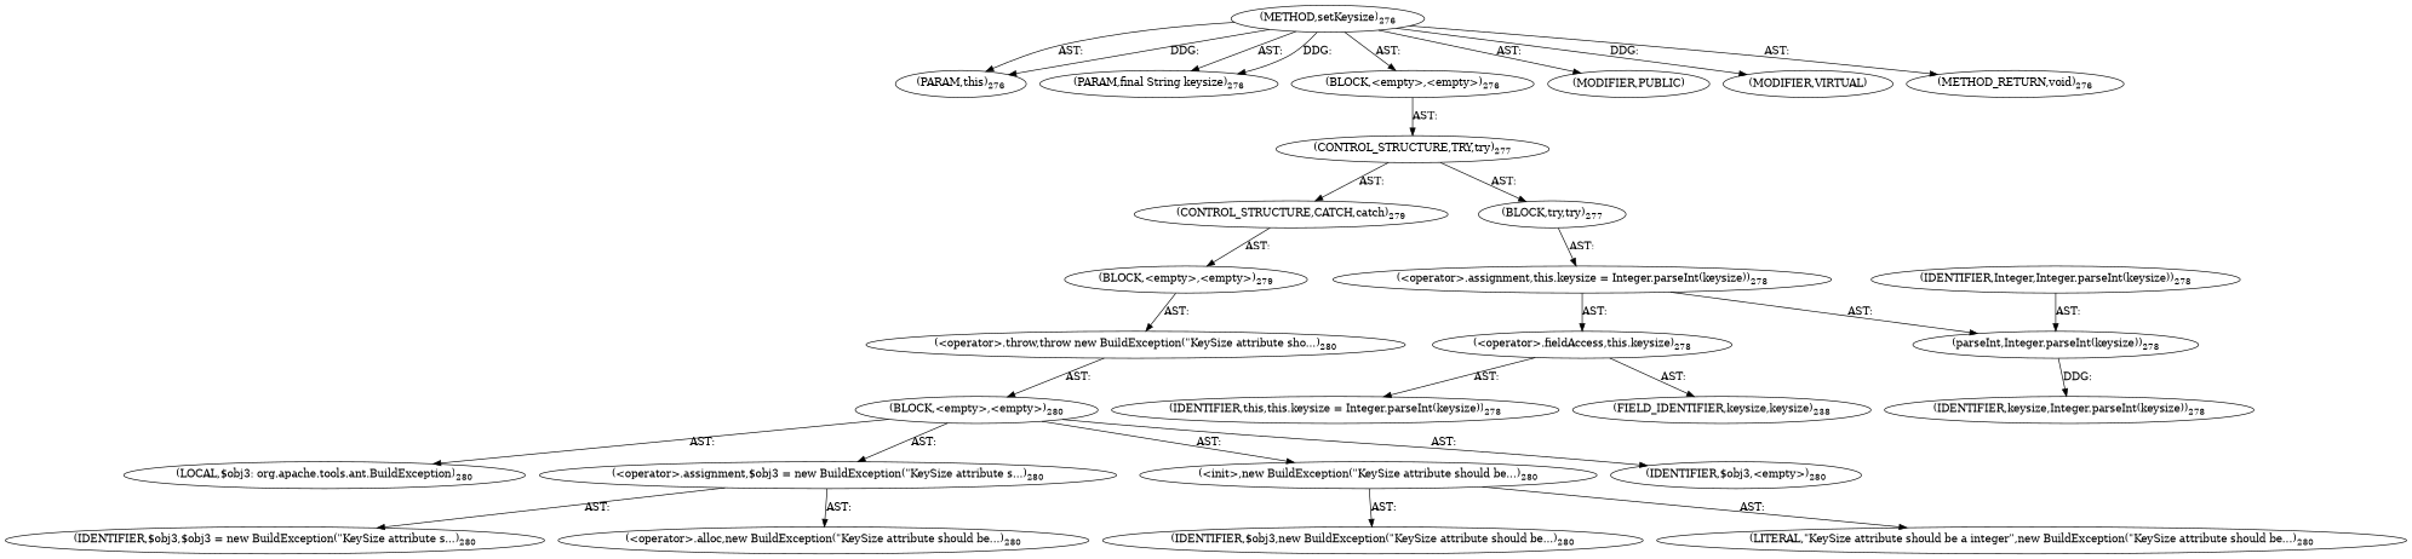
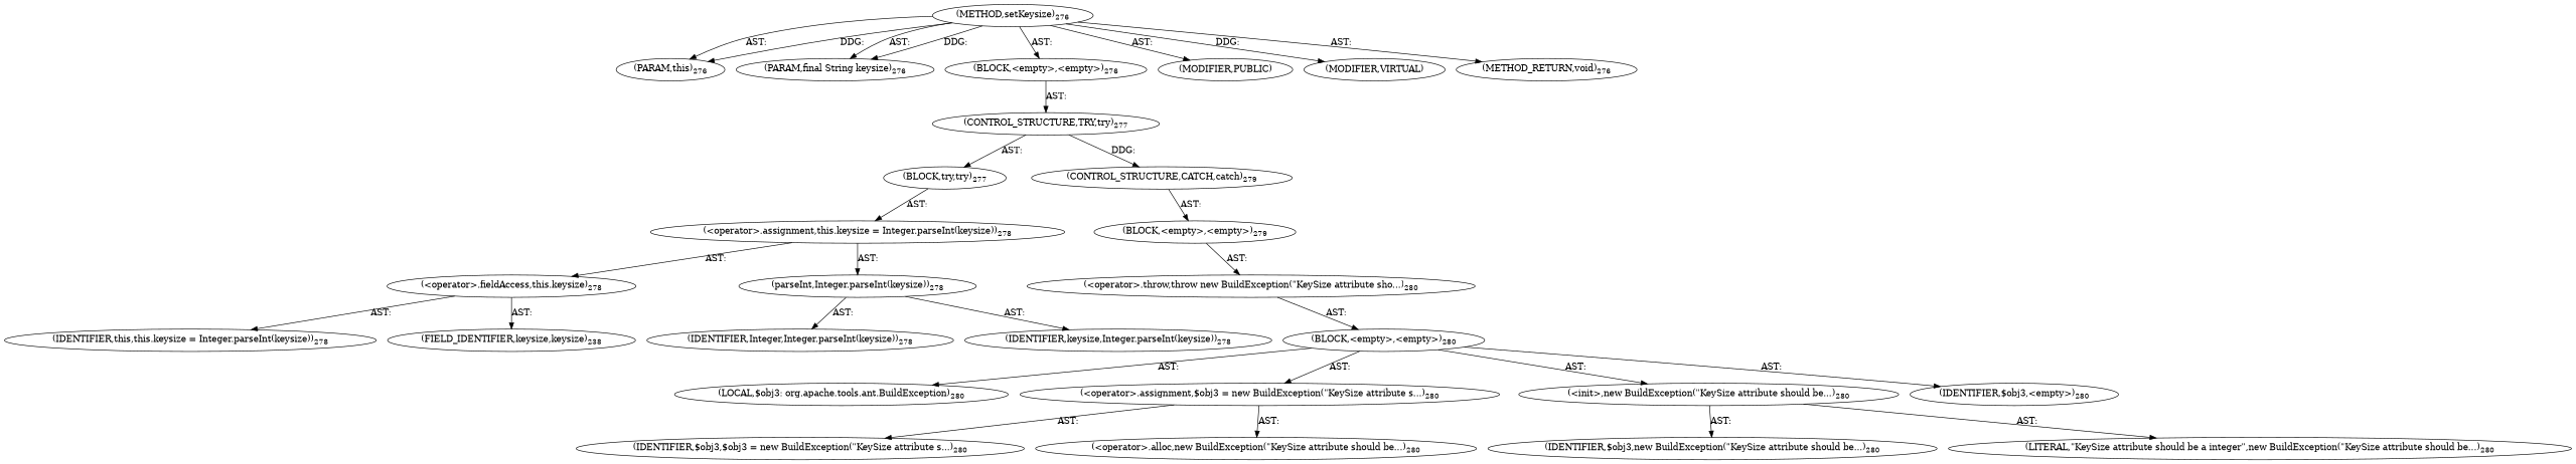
  digraph {
    n1 [label=<(METHOD,setKeysize)<SUB>276</SUB>>]
    n2 [label=<(PARAM,this)<SUB>276</SUB>>]
    n3 [label=<(PARAM,final String keysize)<SUB>276</SUB>>]
    n4 [label=<(BLOCK,&lt;empty&gt;,&lt;empty&gt;)<SUB>276</SUB>>]
    n5 [label=<(MODIFIER,PUBLIC)>]
    n6 [label=<(MODIFIER,VIRTUAL)>]
    n7 [label=<(METHOD_RETURN,void)<SUB>276</SUB>>]
    n8 [label=<(CONTROL_STRUCTURE,TRY,try)<SUB>277</SUB>>]
    n9 [label=<(BLOCK,try,try)<SUB>277</SUB>>]
    n10 [label=<(CONTROL_STRUCTURE,CATCH,catch)<SUB>279</SUB>>]
    n11 [label=<(&lt;operator&gt;.assignment,this.keysize = Integer.parseInt(keysize))<SUB>278</SUB>>]
    n12 [label=<(BLOCK,&lt;empty&gt;,&lt;empty&gt;)<SUB>279</SUB>>]
    n13 [label=<(&lt;operator&gt;.fieldAccess,this.keysize)<SUB>278</SUB>>]
    n14 [label=<(parseInt,Integer.parseInt(keysize))<SUB>278</SUB>>]
    n15 [label=<(IDENTIFIER,this,this.keysize = Integer.parseInt(keysize))<SUB>278</SUB>>]
    n16 [label=<(FIELD_IDENTIFIER,keysize,keysize)<SUB>238</SUB>>]
    n17 [label=<(IDENTIFIER,Integer,Integer.parseInt(keysize))<SUB>278</SUB>>]
    n18 [label=<(IDENTIFIER,keysize,Integer.parseInt(keysize))<SUB>278</SUB>>]
    n19 [label=<(&lt;operator&gt;.throw,throw new BuildException(&quot;KeySize attribute sho...)<SUB>280</SUB>>]
    n20 [label=<(BLOCK,&lt;empty&gt;,&lt;empty&gt;)<SUB>280</SUB>>]
    n21 [label=<(LOCAL,$obj3: org.apache.tools.ant.BuildException)<SUB>280</SUB>>]
    n22 [label=<(&lt;operator&gt;.assignment,$obj3 = new BuildException(&quot;KeySize attribute s...)<SUB>280</SUB>>]
    n23 [label=<(&lt;init&gt;,new BuildException(&quot;KeySize attribute should be...)<SUB>280</SUB>>]
    n24 [label=<(IDENTIFIER,$obj3,&lt;empty&gt;)<SUB>280</SUB>>]
    n25 [label=<(IDENTIFIER,$obj3,$obj3 = new BuildException(&quot;KeySize attribute s...)<SUB>280</SUB>>]
    n26 [label=<(&lt;operator&gt;.alloc,new BuildException(&quot;KeySize attribute should be...)<SUB>280</SUB>>]
    n27 [label=<(IDENTIFIER,$obj3,new BuildException(&quot;KeySize attribute should be...)<SUB>280</SUB>>]
    n28 [label=<(LITERAL,&quot;KeySize attribute should be a integer&quot;,new BuildException(&quot;KeySize attribute should be...)<SUB>280</SUB>>]
    n1 -> n2 [label="AST: "]
    n1 -> n2 [label="DDG: "]
    n1 -> n3 [label="AST: "]
    n1 -> n3 [label="DDG: "]
    n1 -> n4 [label="AST: "]
    n1 -> n5 [label="AST: "]
    n1 -> n6 [label="DDG: "]
    n1 -> n7 [label="AST: "]
    n4 -> n8 [label="AST: "]
    n8 -> n9 [label="AST: "]
-   n8 -> n10 [label="AST: "]
+   n8 -> n10 [label="DDG: "]
    n9 -> n11 [label="AST: "]
    n10 -> n12 [label="AST: "]
    n11 -> n13 [label="AST: "]
    n11 -> n14 [label="AST: "]
    n12 -> n19 [label="AST: "]
    n13 -> n15 [label="AST: "]
    n13 -> n16 [label="AST: "]
-   n17 -> n14 [label="AST: "]
-   n14 -> n18 [label="DDG: "]
+   n14 -> n17 [label="AST: "]
+   n14 -> n18 [label="AST: "]
    n19 -> n20 [label="AST: "]
    n20 -> n21 [label="AST: "]
    n20 -> n22 [label="AST: "]
    n20 -> n23 [label="AST: "]
    n20 -> n24 [label="AST: "]
    n22 -> n25 [label="AST: "]
    n22 -> n26 [label="AST: "]
    n23 -> n27 [label="AST: "]
    n23 -> n28 [label="AST: "]
  }
